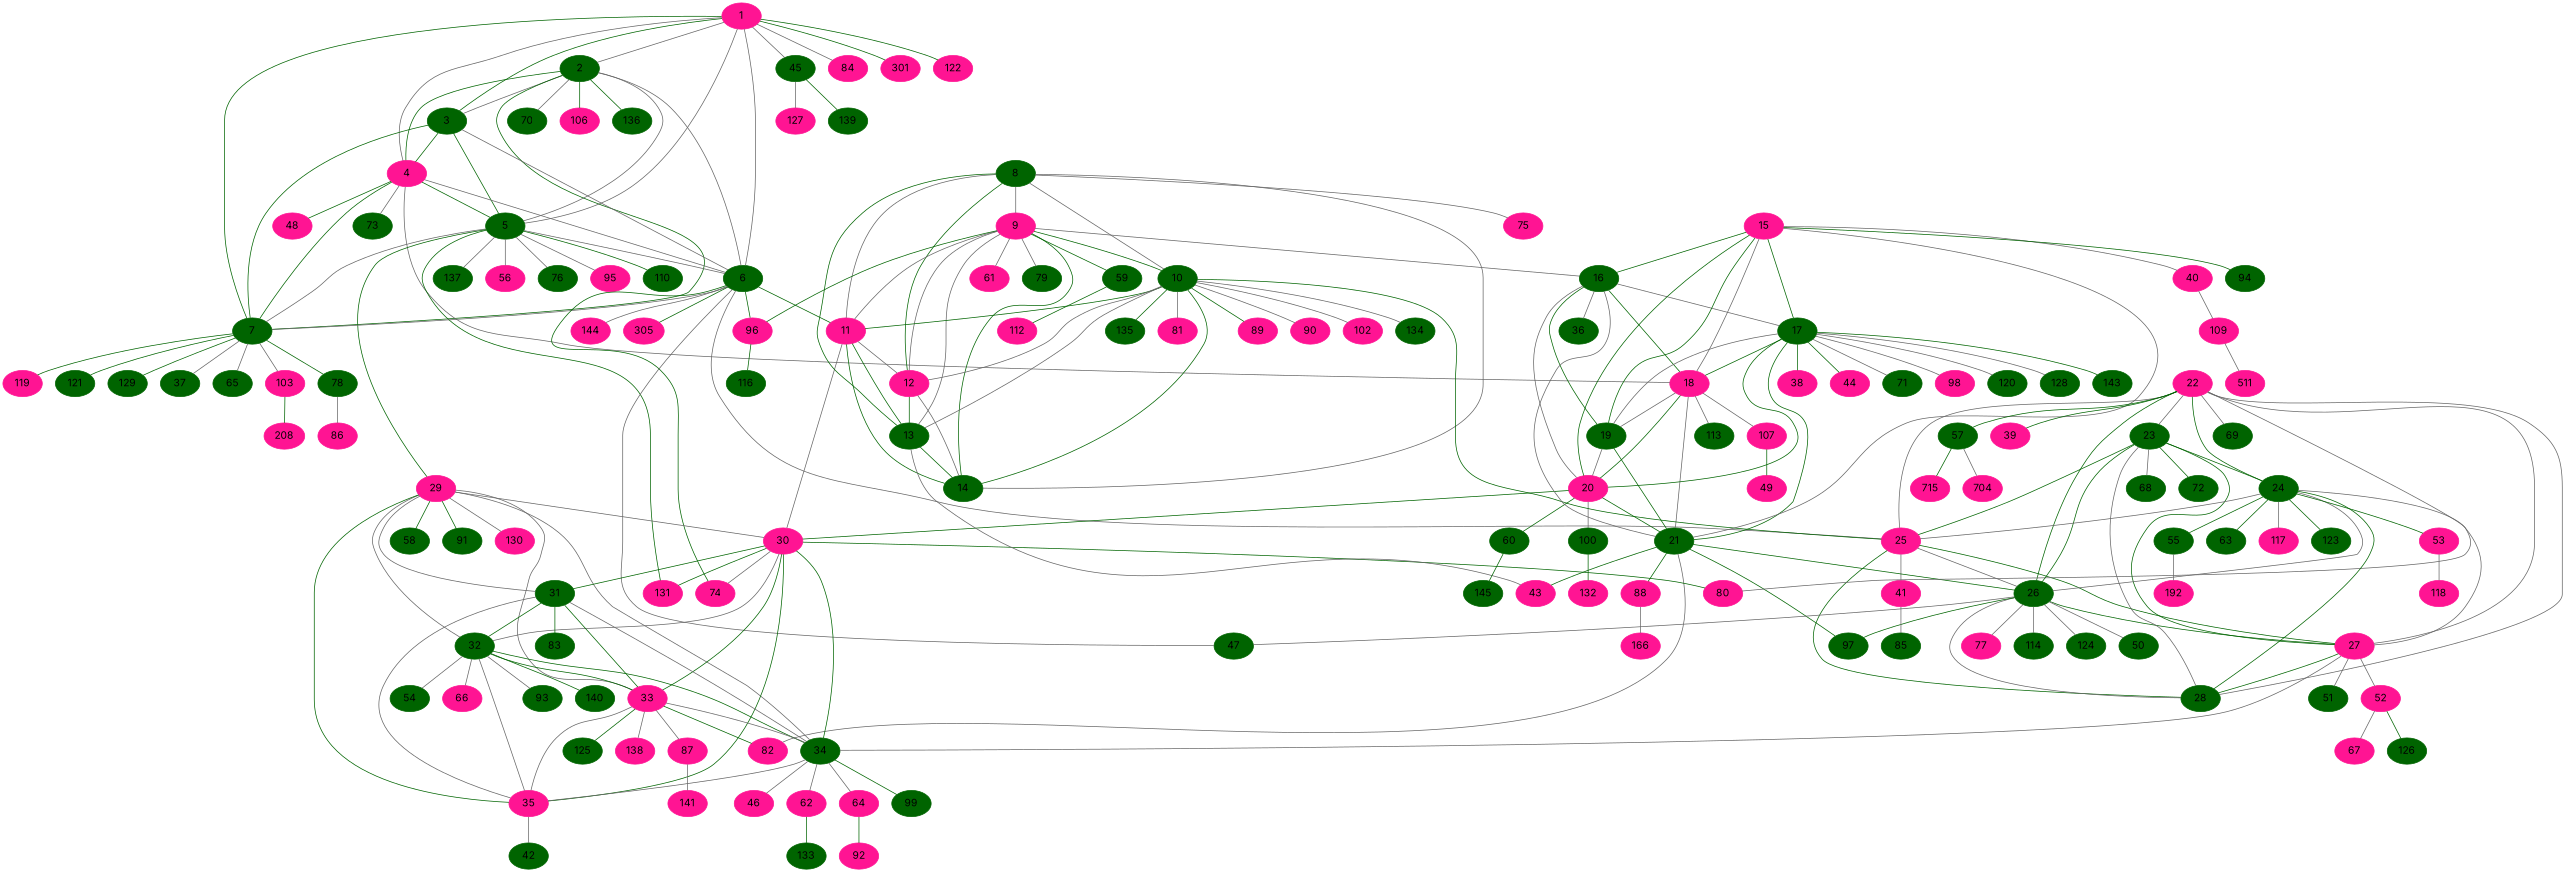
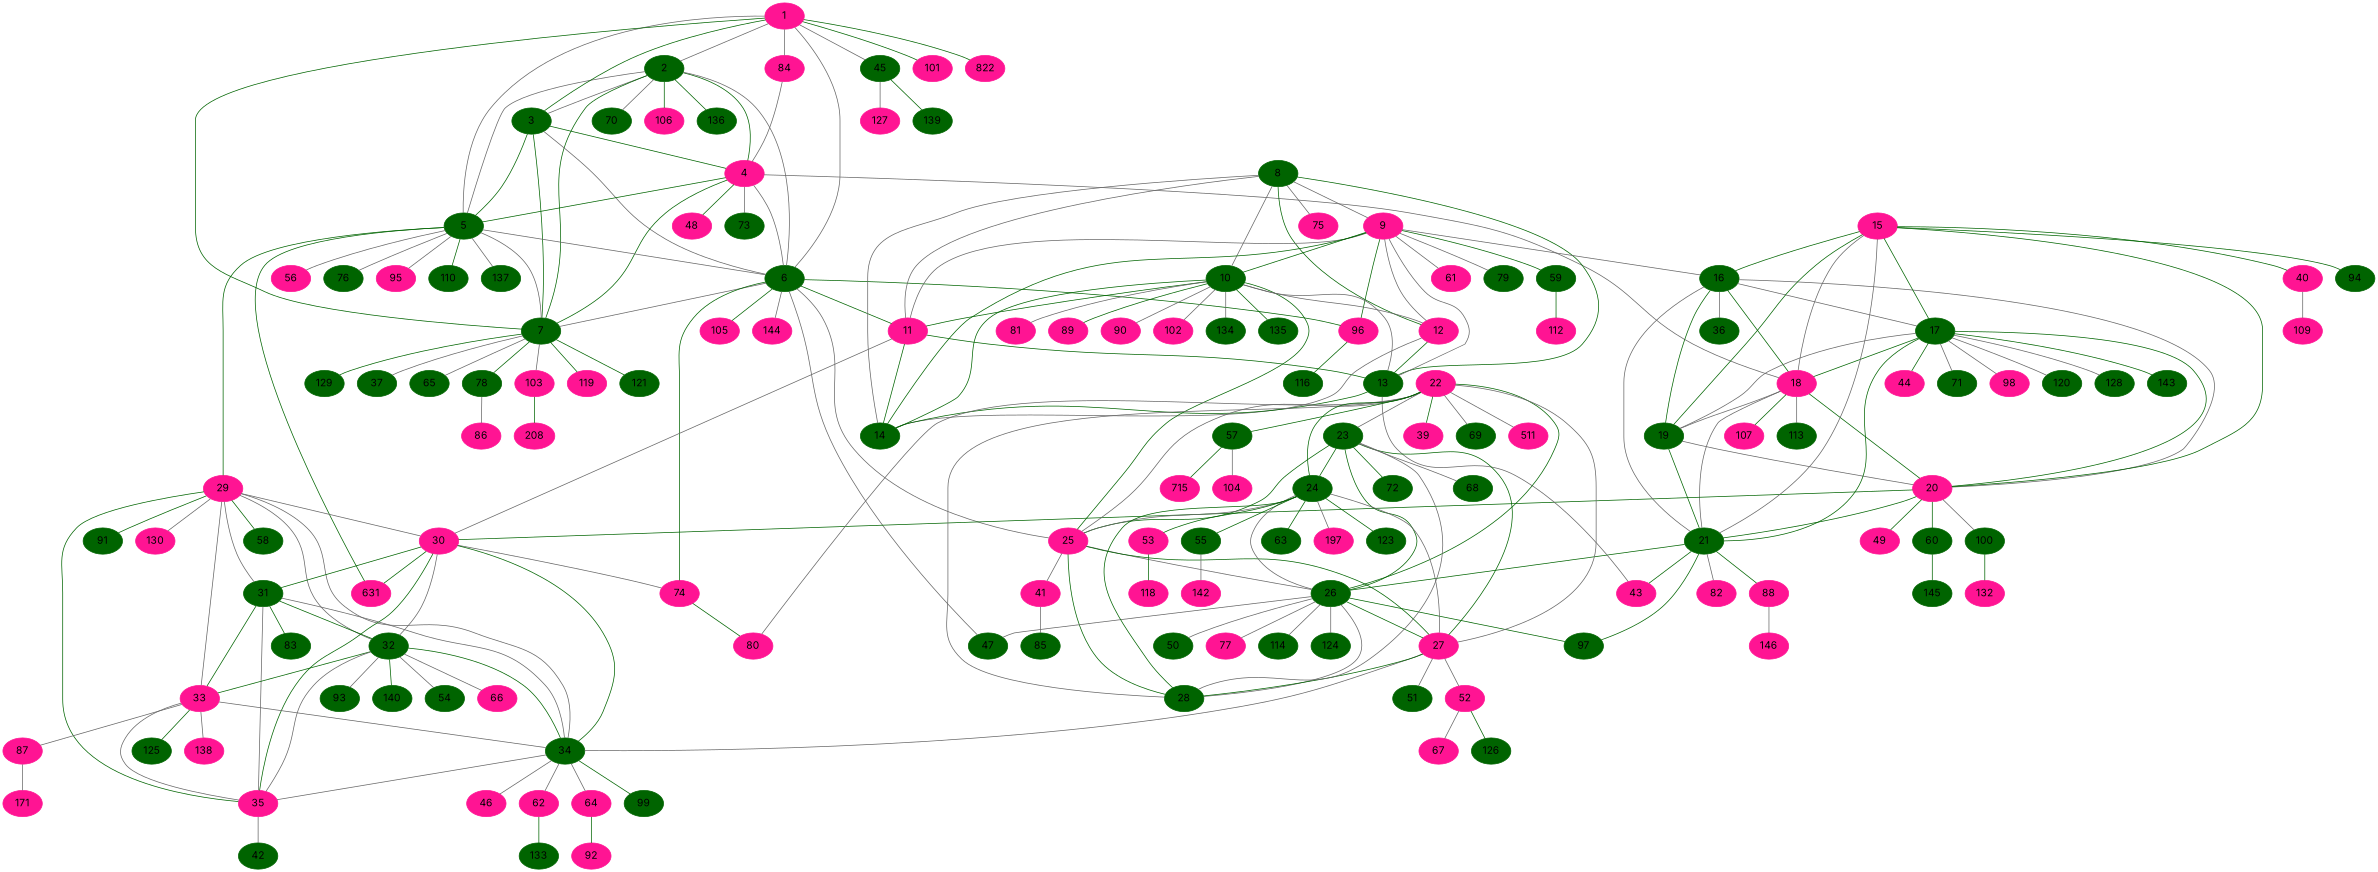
  graph {
    fontname=Inter
    node [color=darkgreen fontname=Inter style=filled]
    edge [color=gray40 fontname=Inter]
    2
    1 [color=deeppink]
    3
    4 [color=deeppink]
    5
    6
    7
    45
    84 [color=deeppink]
-   101 [color=deeppink label=301]
-   122 [color=deeppink]
+   101 [color=deeppink]
+   122 [color=deeppink label=822]
    70
    106 [color=deeppink]
    136
    18 [color=deeppink]
    48 [color=deeppink]
    73
    29 [color=deeppink]
    56 [color=deeppink]
    76
    95 [color=deeppink]
    110
-   131 [color=deeppink]
+   131 [color=deeppink label=631]
    137
    11 [color=deeppink]
    25 [color=deeppink]
    47
    74 [color=deeppink]
    96 [color=deeppink]
-   105 [color=deeppink label=305]
+   105 [color=deeppink]
    144 [color=deeppink]
    37
    65
    78
    103 [color=deeppink]
    119 [color=deeppink]
    121
    129
    127 [color=deeppink]
    139
    19
    20 [color=deeppink]
    21
    107 [color=deeppink]
    113
    30 [color=deeppink]
    34
    31
    32
    33 [color=deeppink]
    35 [color=deeppink]
    58
    91
    130 [color=deeppink]
    12 [color=deeppink]
    13
    14
    26
    27 [color=deeppink]
    28
    41 [color=deeppink]
    116
    86 [color=deeppink]
    n64 [color=deeppink label=208]
    8
    9 [color=deeppink]
    10
    75 [color=deeppink]
    16
    59
    61 [color=deeppink]
    79
    81 [color=deeppink]
    89 [color=deeppink]
    90 [color=deeppink]
    102 [color=deeppink]
    134
    135
    43 [color=deeppink]
    17
    36
    112 [color=deeppink]
    80 [color=deeppink]
    15 [color=deeppink]
    40 [color=deeppink]
    94
-   38 [color=deeppink]
    44 [color=deeppink]
    71
    98 [color=deeppink]
    120
    128
    143
    49 [color=deeppink]
    60
    100
    82 [color=deeppink]
    88 [color=deeppink]
    97
    109 [color=deeppink]
    145
    132 [color=deeppink]
    50
    77 [color=deeppink]
    114
    124
-   146 [color=deeppink label=166]
+   146 [color=deeppink]
    22 [color=deeppink]
    23
    24
    39 [color=deeppink]
    57
    69
    n114 [color=deeppink label=511]
    68
    72
    53 [color=deeppink]
    55
    63
-   117 [color=deeppink]
+   117 [color=deeppink label=197]
    123
    51
    52 [color=deeppink]
-   104 [color=deeppink label=704]
+   104 [color=deeppink]
    n125 [color=deeppink label=715]
    118 [color=deeppink]
-   142 [color=deeppink label=192]
+   142 [color=deeppink]
    85
    46 [color=deeppink]
    62 [color=deeppink]
    64 [color=deeppink]
    99
    67 [color=deeppink]
    126
    83
    54
    66 [color=deeppink]
    93
    140
    87 [color=deeppink]
    125
    138 [color=deeppink]
    42
-   141 [color=deeppink]
+   141 [color=deeppink label=171]
    133
    92 [color=deeppink]
    2 -- 3
    2 -- 4 [color=darkgreen]
    2 -- 5
    2 -- 6
    2 -- 7 [color=darkgreen]
    2 -- 70
    2 -- 106 [color=darkgreen]
    2 -- 136 [color=darkgreen]
    1 -- 2
    1 -- 3 [color=darkgreen]
-   1 -- 4
+   84 -- 4
    1 -- 5
    1 -- 6
    1 -- 7 [color=darkgreen]
    1 -- 45
    1 -- 84
    1 -- 101 [color=darkgreen]
    1 -- 122 [color=darkgreen]
    3 -- 4 [color=darkgreen]
    3 -- 5 [color=darkgreen]
    3 -- 6
    3 -- 7 [color=darkgreen]
    4 -- 5 [color=darkgreen]
    4 -- 6
    4 -- 7 [color=darkgreen]
    4 -- 18
    4 -- 48 [color=darkgreen]
    4 -- 73
    5 -- 6
    5 -- 7
    5 -- 29 [color=darkgreen]
    5 -- 56
    5 -- 76
    5 -- 95
    5 -- 110 [color=darkgreen]
    5 -- 131 [color=darkgreen]
    5 -- 137
    6 -- 7
    6 -- 11 [color=darkgreen]
    6 -- 25
    6 -- 47
    6 -- 74 [color=darkgreen]
    6 -- 96 [color=darkgreen]
    6 -- 105 [color=darkgreen]
    6 -- 144
    7 -- 37
    7 -- 65
    7 -- 78 [color=darkgreen]
    7 -- 103
    7 -- 119 [color=darkgreen]
    7 -- 121 [color=darkgreen]
    7 -- 129 [color=darkgreen]
    45 -- 127
    45 -- 139 [color=darkgreen]
    18 -- 19
    18 -- 20 [color=darkgreen]
    18 -- 21
-   18 -- 107
+   18 -- 107 [color=darkgreen]
    18 -- 113
    29 -- 30
    29 -- 34
    29 -- 31
    29 -- 32
    29 -- 33
    29 -- 35 [color=darkgreen]
    29 -- 58 [color=darkgreen]
    29 -- 91 [color=darkgreen]
    29 -- 130
    11 -- 30
-   11 -- 12
    11 -- 13 [color=darkgreen]
    11 -- 14 [color=darkgreen]
    25 -- 26
    25 -- 27 [color=darkgreen]
    25 -- 28 [color=darkgreen]
    25 -- 41
    96 -- 116 [color=darkgreen]
    78 -- 86
    103 -- n64 [color=darkgreen]
    19 -- 20
    19 -- 21 [color=darkgreen]
    20 -- 21 [color=darkgreen]
    20 -- 30 [color=darkgreen]
-   107 -- 49 [color=darkgreen]
+   20 -- 49 [color=darkgreen]
    20 -- 60 [color=darkgreen]
    20 -- 100
    21 -- 26 [color=darkgreen]
    21 -- 43 [color=darkgreen]
    21 -- 82
    21 -- 88 [color=darkgreen]
    21 -- 97 [color=darkgreen]
    30 -- 131 [color=darkgreen]
    30 -- 74
    30 -- 34 [color=darkgreen]
    30 -- 31 [color=darkgreen]
    30 -- 32
-   30 -- 33 [color=darkgreen]
    30 -- 35 [color=darkgreen]
-   30 -- 80 [color=darkgreen]
+   74 -- 80 [color=darkgreen]
    34 -- 35
    34 -- 46
    34 -- 62
    34 -- 64
    34 -- 99 [color=darkgreen]
    31 -- 34
    31 -- 32 [color=darkgreen]
    31 -- 33 [color=darkgreen]
    31 -- 35
    31 -- 83 [color=darkgreen]
    32 -- 34 [color=darkgreen]
    32 -- 33 [color=darkgreen]
    32 -- 35
    32 -- 54
    32 -- 66
    32 -- 93
    32 -- 140 [color=darkgreen]
    33 -- 34
    33 -- 35
-   33 -- 82 [color=darkgreen]
    33 -- 87
    33 -- 125 [color=darkgreen]
    33 -- 138
    35 -- 42
    12 -- 13 [color=darkgreen]
    12 -- 14
    13 -- 14 [color=darkgreen]
    13 -- 43
    26 -- 47
    26 -- 27 [color=darkgreen]
    26 -- 28
    26 -- 97 [color=darkgreen]
    26 -- 50
    26 -- 77
    26 -- 114
    26 -- 124
    27 -- 34
    27 -- 28 [color=darkgreen]
    27 -- 51
    27 -- 52
    41 -- 85
    8 -- 11
    8 -- 12 [color=darkgreen]
    8 -- 13 [color=darkgreen]
    8 -- 14
    8 -- 9
    8 -- 10
    8 -- 75
    9 -- 11
    9 -- 96 [color=darkgreen]
    9 -- 12
    9 -- 13
    9 -- 14 [color=darkgreen]
    9 -- 10 [color=darkgreen]
    9 -- 16
    9 -- 59 [color=darkgreen]
    9 -- 61
    9 -- 79
    10 -- 11 [color=darkgreen]
    10 -- 25 [color=darkgreen]
    10 -- 12
    10 -- 13
    10 -- 14 [color=darkgreen]
    10 -- 81
    10 -- 89 [color=darkgreen]
    10 -- 90
    10 -- 102
    10 -- 134
    10 -- 135 [color=darkgreen]
    16 -- 18 [color=darkgreen]
    16 -- 19 [color=darkgreen]
    16 -- 20
    16 -- 21
    16 -- 17
    16 -- 36
    59 -- 112 [color=darkgreen]
    17 -- 18 [color=darkgreen]
    17 -- 19
    17 -- 20 [color=darkgreen]
    17 -- 21 [color=darkgreen]
-   17 -- 38 [color=darkgreen]
    17 -- 44 [color=darkgreen]
    17 -- 71
    17 -- 98
    17 -- 120
    17 -- 128
    17 -- 143 [color=darkgreen]
    15 -- 18
    15 -- 19 [color=darkgreen]
    15 -- 20 [color=darkgreen]
    15 -- 21
    15 -- 16 [color=darkgreen]
    15 -- 17 [color=darkgreen]
-   15 -- 40
+   15 -- 40 [color=darkgreen]
    15 -- 94 [color=darkgreen]
    40 -- 109
    60 -- 145 [color=darkgreen]
    100 -- 132 [color=darkgreen]
    88 -- 146
    22 -- 25
    22 -- 26 [color=darkgreen]
    22 -- 27
    22 -- 28
    22 -- 80
    22 -- 23
    22 -- 24 [color=darkgreen]
    22 -- 39 [color=darkgreen]
    22 -- 57 [color=darkgreen]
    22 -- 69
-   109 -- n114
+   22 -- n114
    23 -- 25 [color=darkgreen]
    23 -- 26 [color=darkgreen]
    23 -- 27 [color=darkgreen]
    23 -- 28
    23 -- 24 [color=darkgreen]
    23 -- 68
    23 -- 72 [color=darkgreen]
    24 -- 25
    24 -- 26
    24 -- 27
    24 -- 28 [color=darkgreen]
    24 -- 53 [color=darkgreen]
    24 -- 55 [color=darkgreen]
    24 -- 63 [color=darkgreen]
    24 -- 117
    24 -- 123 [color=darkgreen]
    57 -- 104
    57 -- n125 [color=darkgreen]
-   53 -- 118
+   53 -- 118 [color=darkgreen]
    55 -- 142
    52 -- 67
    52 -- 126 [color=darkgreen]
    62 -- 133 [color=darkgreen]
    64 -- 92 [color=darkgreen]
    87 -- 141
  }
